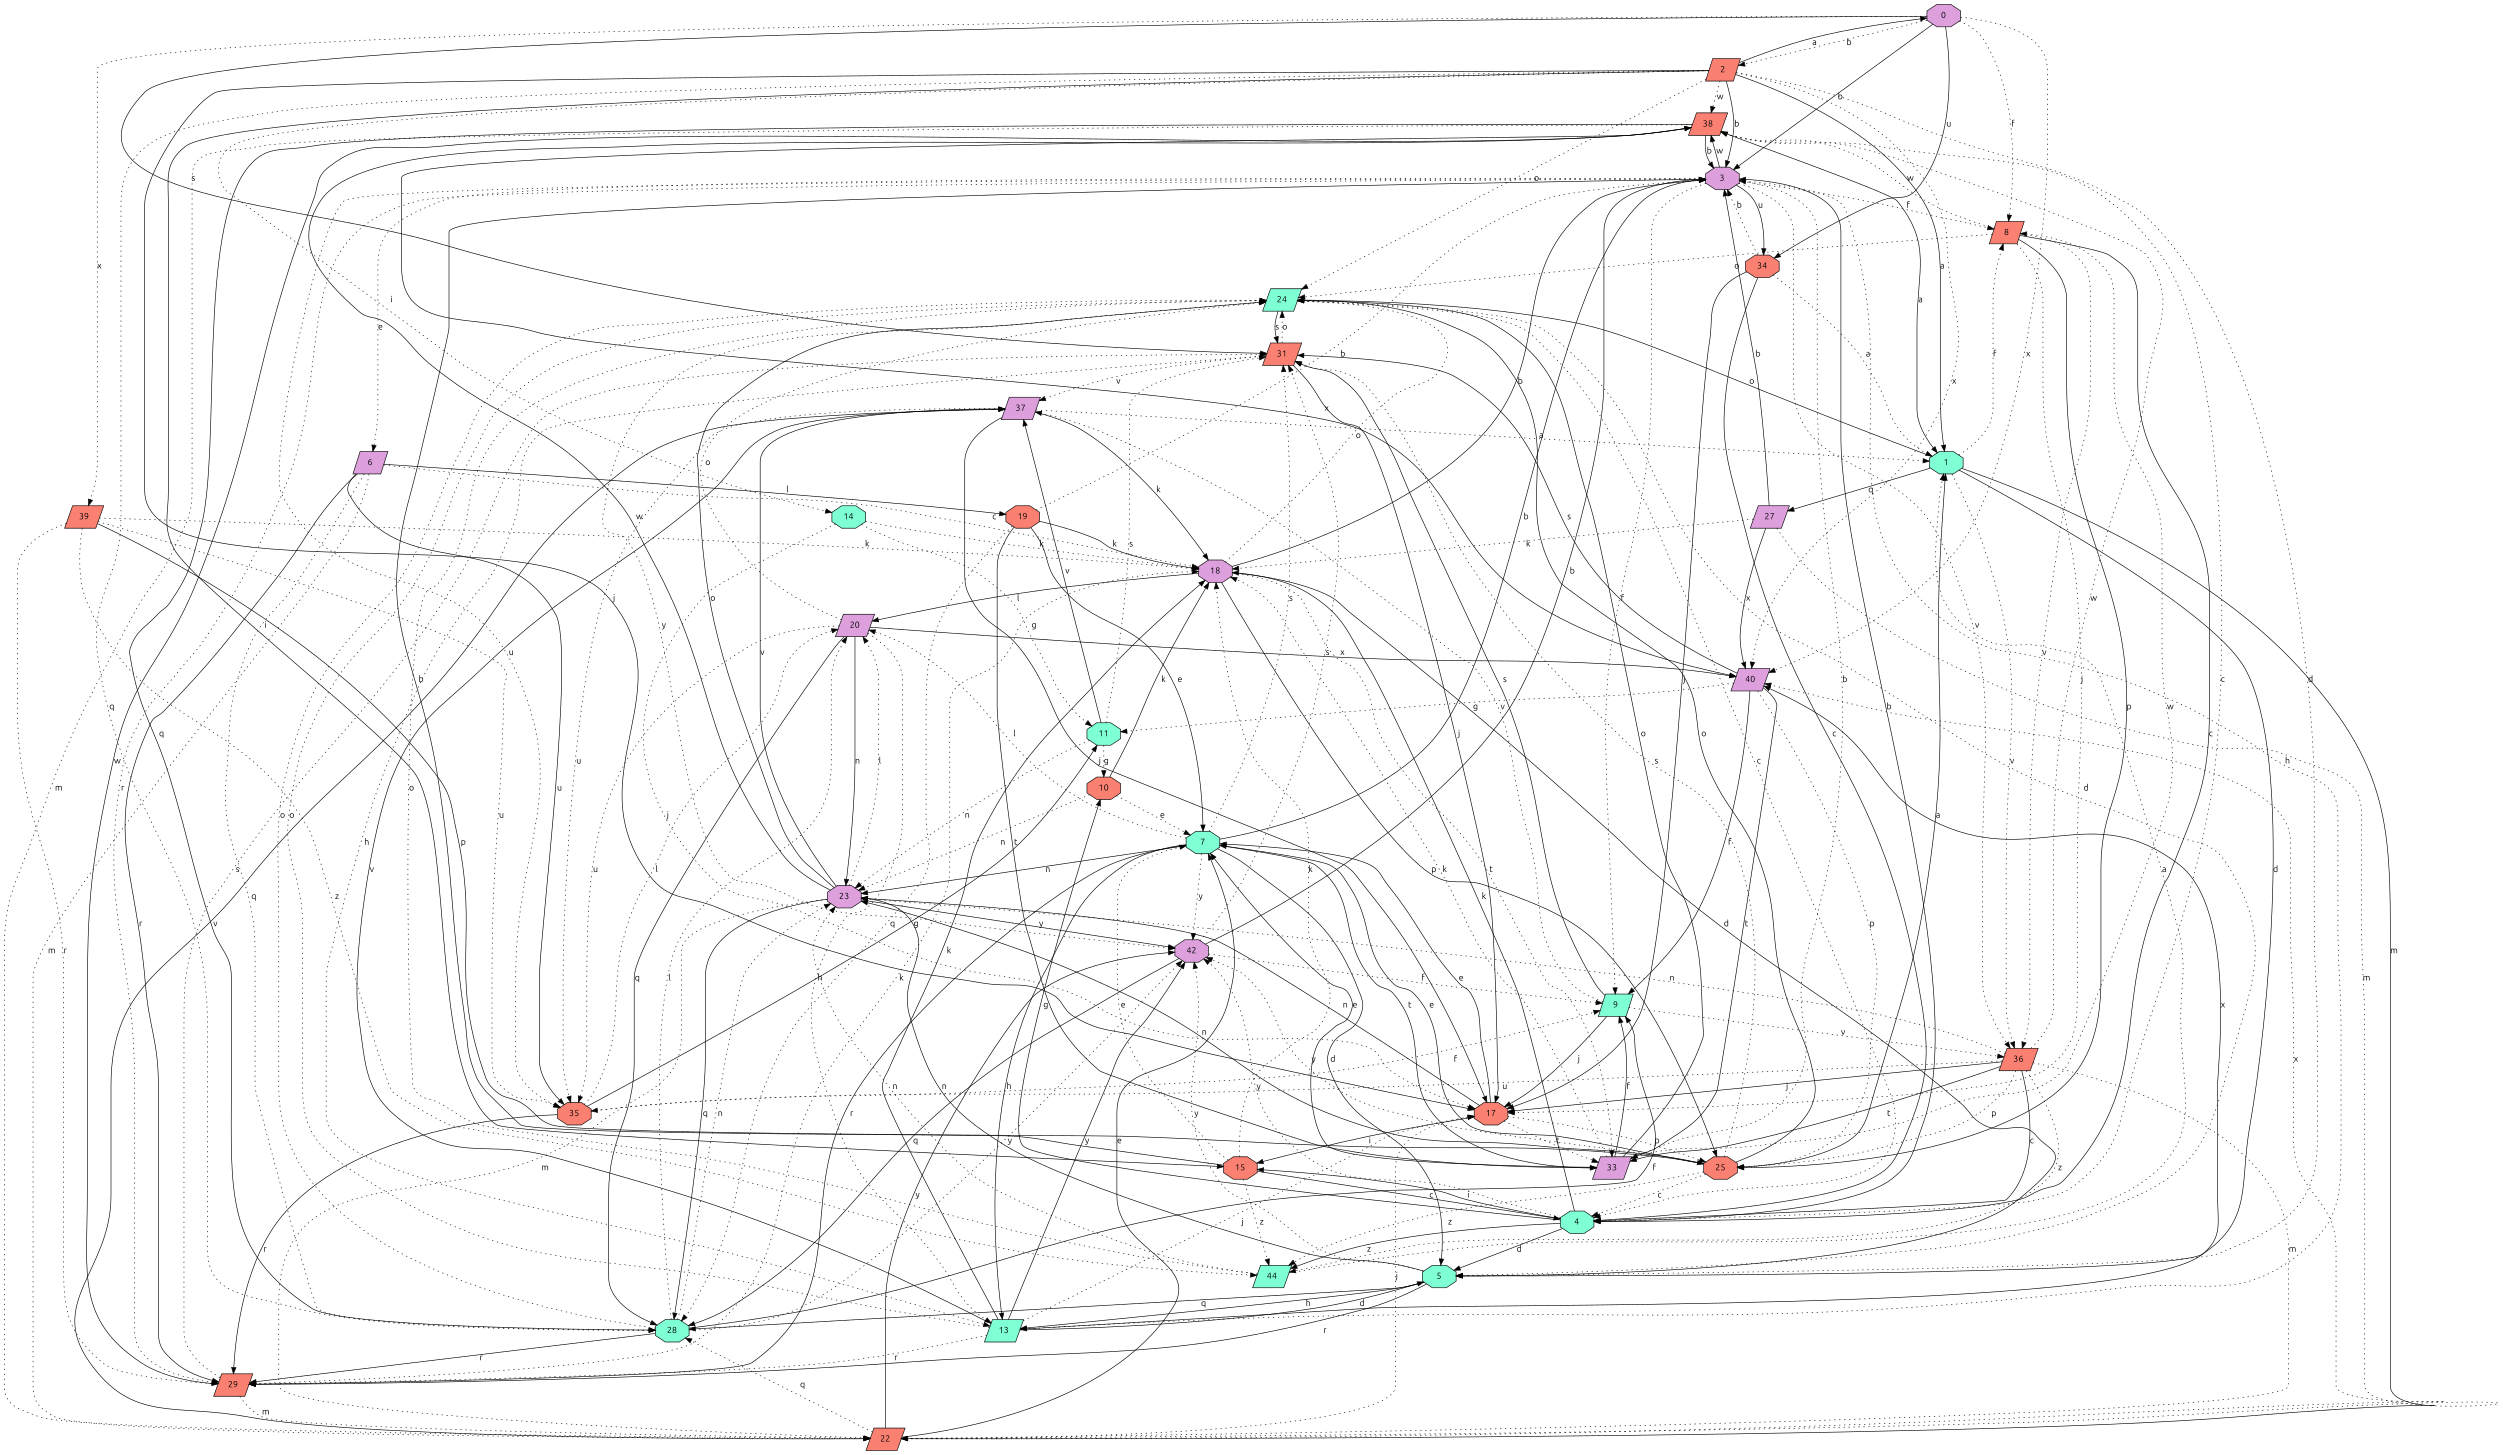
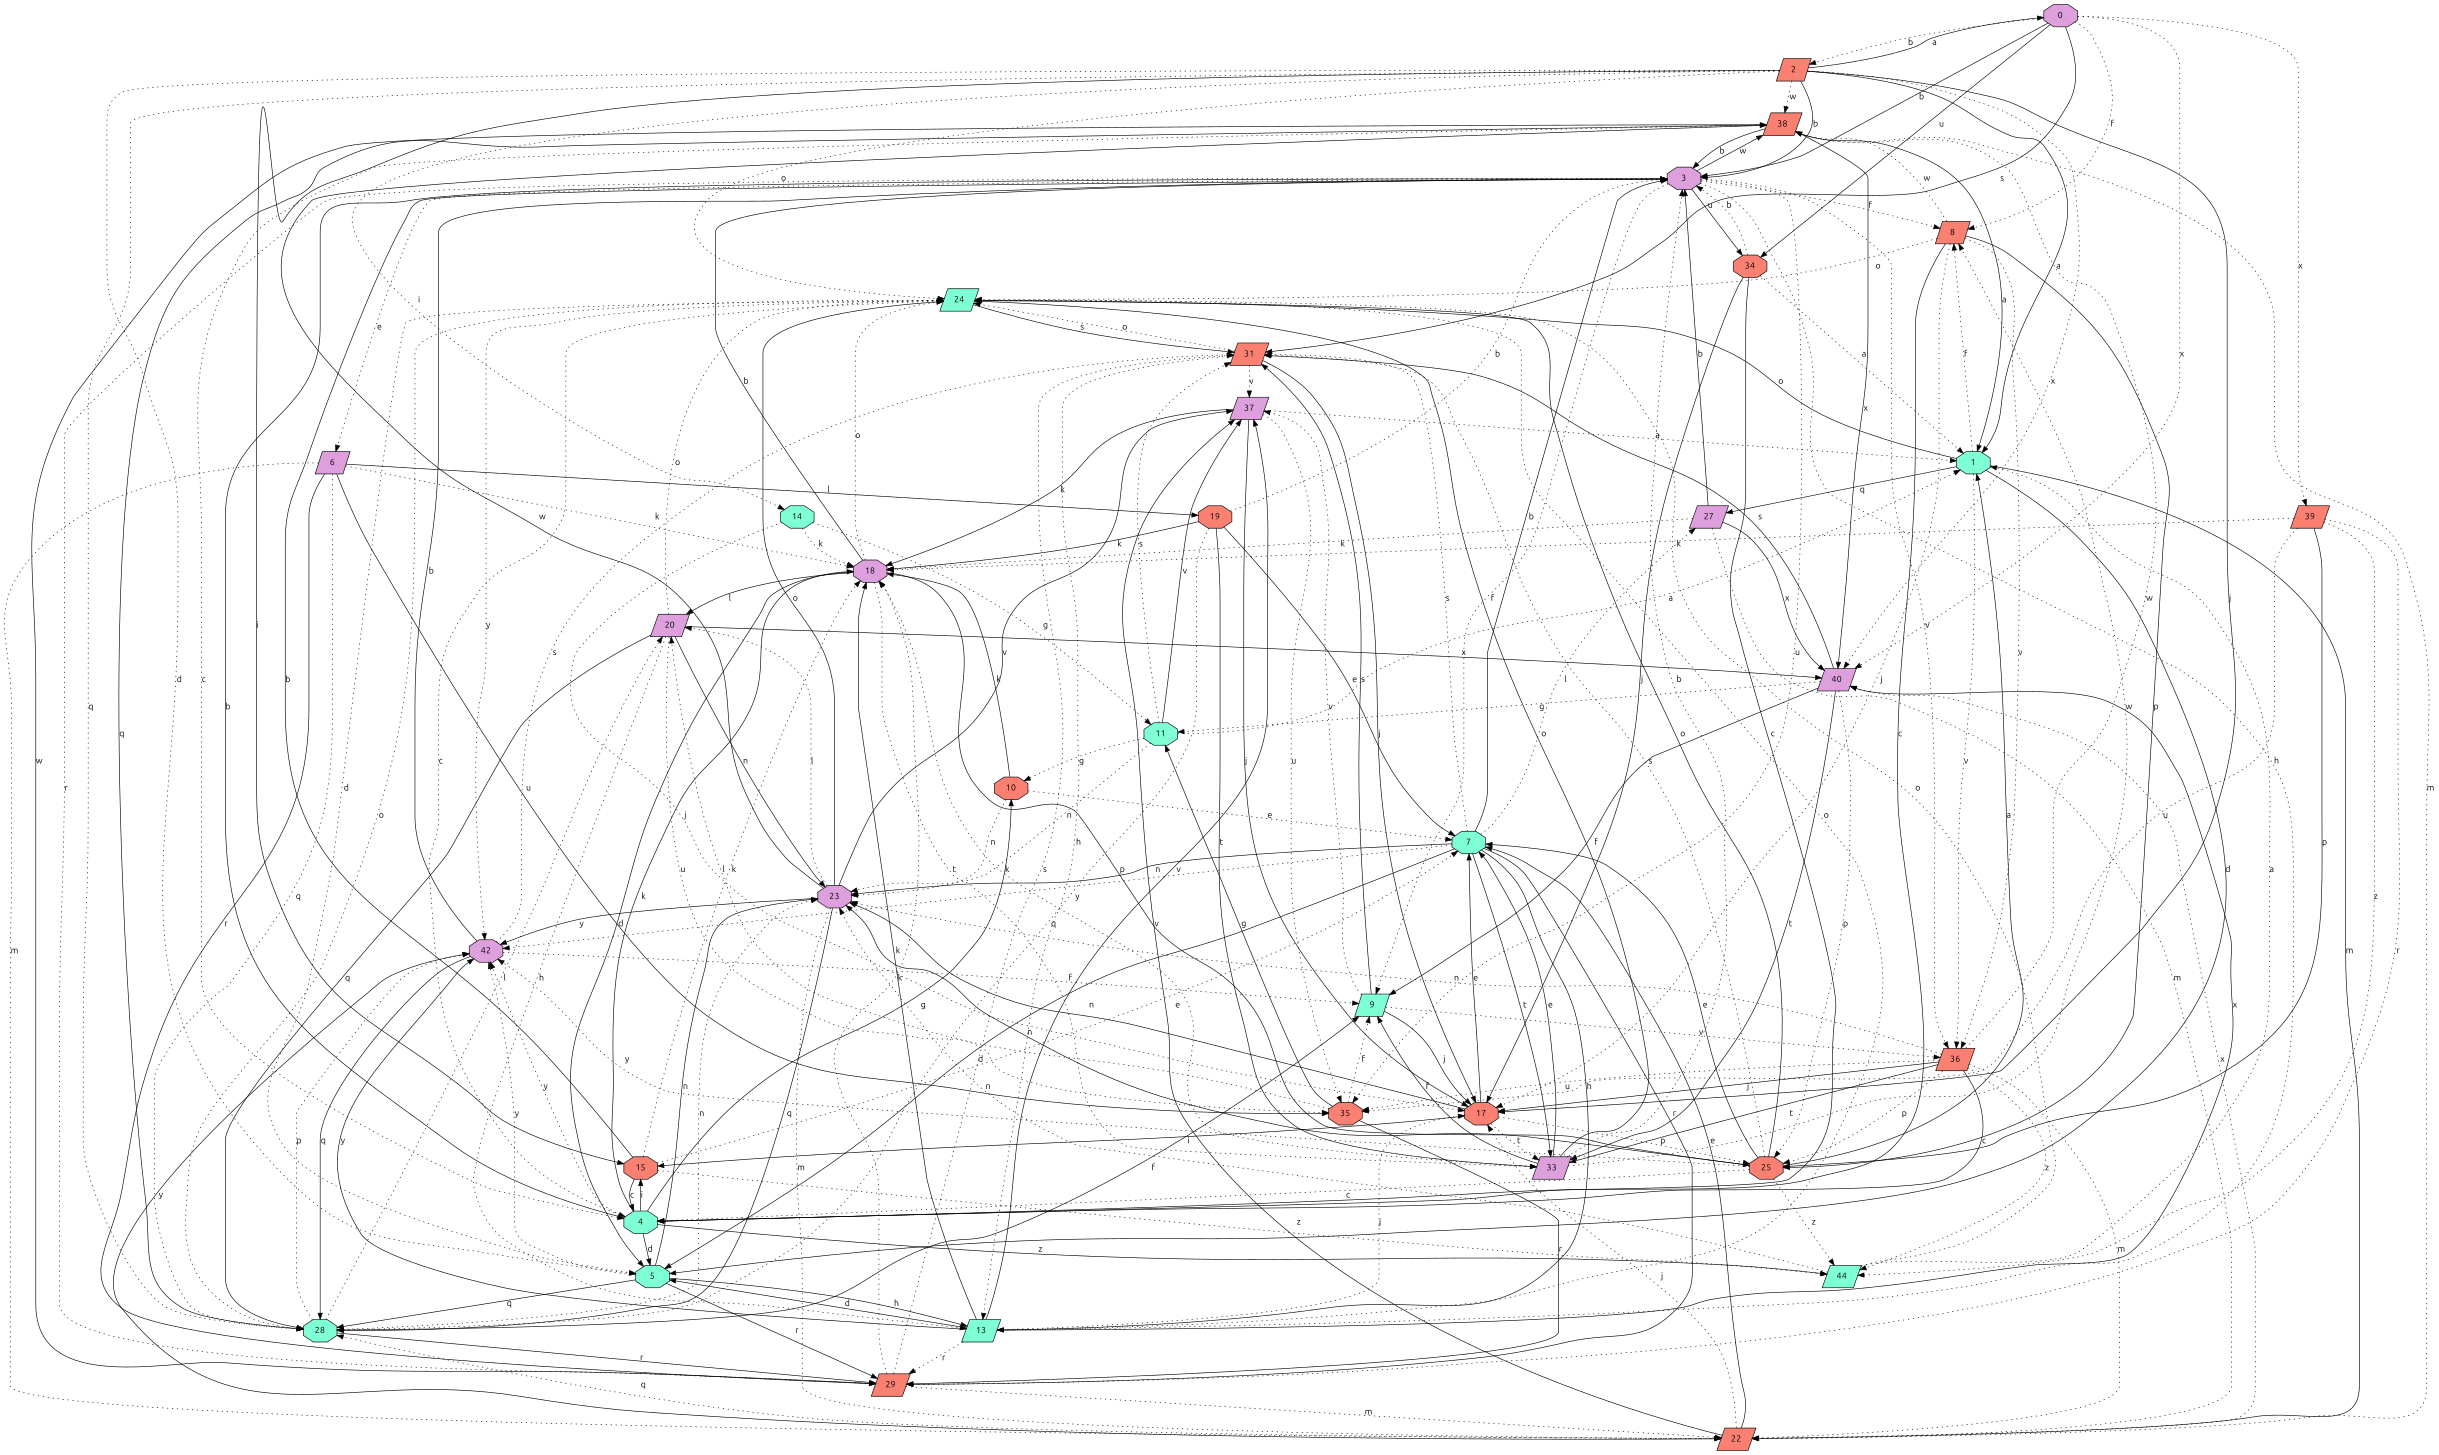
  strict digraph {
    fontname=Ubuntu
    node [fillcolor=salmon fontname=Ubuntu shape=octagon style=filled]
    edge [fontname=Ubuntu style=dotted]
    0 [fillcolor=plum]
    2 [shape=parallelogram]
    3 [fillcolor=plum]
    8 [shape=parallelogram]
    31 [shape=parallelogram]
    34
    39 [shape=parallelogram]
    40 [fillcolor=plum shape=parallelogram]
    1 [fillcolor=aquamarine]
    5 [fillcolor=aquamarine]
    24 [fillcolor=aquamarine shape=parallelogram]
    14 [fillcolor=aquamarine]
    15
    17
    28 [fillcolor=aquamarine]
    38 [shape=parallelogram]
    29 [shape=parallelogram]
    36 [shape=parallelogram]
    6 [fillcolor=plum shape=parallelogram]
    9 [fillcolor=aquamarine shape=parallelogram]
    13 [fillcolor=aquamarine shape=parallelogram]
    35
    4 [fillcolor=aquamarine]
    25
    22 [shape=parallelogram]
    18 [fillcolor=plum]
    37 [fillcolor=plum shape=parallelogram]
    44 [fillcolor=aquamarine shape=parallelogram]
    33 [fillcolor=plum shape=parallelogram]
    11 [fillcolor=aquamarine]
    27 [fillcolor=plum shape=parallelogram]
    42 [fillcolor=plum]
    23 [fillcolor=plum]
    7 [fillcolor=aquamarine]
    20 [fillcolor=plum shape=parallelogram]
    19
    10
    0 -> 2 [label=b]
    0 -> 3 [label=b style=solid]
    0 -> 8 [label=f]
    0 -> 31 [label=s style=solid]
    0 -> 34 [label=u style=solid]
    0 -> 39 [label=x]
    0 -> 40 [label=x]
    2 -> 0 [label=a style=solid]
    2 -> 3 [label=b style=solid]
    2 -> 40 [label=x]
    2 -> 1 [label=a style=solid]
    2 -> 5 [label=d]
    2 -> 24 [label=o]
    2 -> 14 [label=i]
    2 -> 15 [label=i style=solid]
    2 -> 17 [label=j style=solid]
    2 -> 28 [label=q]
    2 -> 38 [label=w]
    3 -> 8 [label=f]
    3 -> 34 [label=u style=solid]
    3 -> 38 [label=w style=solid]
    3 -> 29 [label=r]
    3 -> 36 [label=v]
    3 -> 6 [label=e]
    3 -> 9 [label=f]
    3 -> 13 [label=h]
    3 -> 35 [label=u]
    8 -> 24 [label=o]
    8 -> 17 [label=j]
    8 -> 38 [label=w]
    8 -> 36 [label=v]
    8 -> 4 [label=c style=solid]
    8 -> 25 [label=p style=solid]
    31 -> 24 [label=o]
    31 -> 17 [label=j style=solid]
    31 -> 13 [label=h]
    31 -> 37 [label=v]
    34 -> 3 [label=b]
    34 -> 1 [label=a]
    34 -> 17 [label=j style=solid]
    34 -> 4 [label=c style=solid]
    39 -> 29 [label=r]
    39 -> 35 [label=u]
    39 -> 25 [label=p style=solid]
    39 -> 18 [label=k]
    39 -> 44 [label=z]
    40 -> 31 [label=s style=solid]
    40 -> 9 [label=f style=solid]
    40 -> 25 [label=p]
    40 -> 33 [label=t style=solid]
    40 -> 11 [label=g]
    1 -> 8 [label=f]
    1 -> 5 [label=d style=solid]
    1 -> 24 [label=o style=solid]
    1 -> 36 [label=v]
    1 -> 22 [label=m style=solid]
    1 -> 27 [label=q style=solid]
    5 -> 28 [label=q style=solid]
    5 -> 29 [label=r style=solid]
    5 -> 13 [label=h style=solid]
    5 -> 42 [label=y]
    5 -> 23 [label=n style=solid]
    24 -> 31 [label=s style=solid]
    24 -> 5 [label=d]
    24 -> 4 [label=c]
    24 -> 42 [label=y]
    14 -> 17 [label=j]
    14 -> 18 [label=k]
    14 -> 11 [label=g]
    15 -> 3 [label=b style=solid]
    15 -> 4 [label=c style=solid]
    15 -> 18 [label=k]
    15 -> 44 [label=z]
    15 -> 7 [label=e]
    17 -> 15 [label=i style=solid]
    17 -> 25 [label=p]
    17 -> 33 [label=t]
    17 -> 23 [label=n style=solid]
    17 -> 7 [label=e style=solid]
    28 -> 24 [label=o]
    28 -> 29 [label=r style=solid]
    28 -> 9 [label=f style=solid]
-   28 -> 42 [label=y]
+   28 -> 42 [label=p]
    28 -> 23 [label=n]
    28 -> 20 [label=l]
    38 -> 3 [label=b style=solid]
    38 -> 40 [label=x style=solid]
    38 -> 1 [label=a style=solid]
    38 -> 28 [label=q style=solid]
    38 -> 4 [label=c]
    38 -> 22 [label=m]
    29 -> 31 [label=s]
    29 -> 38 [label=w style=solid]
    29 -> 22 [label=m]
    29 -> 18 [label=k]
    36 -> 17 [label=j style=solid]
    36 -> 38 [label=w]
    36 -> 35 [label=u]
    36 -> 4 [label=c style=solid]
    36 -> 25 [label=p]
    36 -> 22 [label=m]
    36 -> 44 [label=z]
    36 -> 33 [label=t style=solid]
    36 -> 23 [label=n]
    6 -> 28 [label=q]
    6 -> 29 [label=r style=solid]
    6 -> 35 [label=u style=solid]
    6 -> 22 [label=m]
-   6 -> 18 [label=c]
+   6 -> 18 [label=k]
    6 -> 19 [label=l style=solid]
    9 -> 31 [label=s style=solid]
    9 -> 17 [label=j style=solid]
    9 -> 36 [label=v]
    9 -> 37 [label=v]
    13 -> 40 [label=x style=solid]
    13 -> 5 [label=d style=solid]
    13 -> 24 [label=o]
    13 -> 17 [label=j]
    13 -> 29 [label=r]
    13 -> 18 [label=k style=solid]
    13 -> 37 [label=v style=solid]
    13 -> 42 [label=y style=solid]
    35 -> 29 [label=r style=solid]
    35 -> 9 [label=f]
    35 -> 11 [label=g style=solid]
    35 -> 20 [label=l]
    4 -> 3 [label=b style=solid]
    4 -> 5 [label=d style=solid]
    4 -> 15 [label=i style=solid]
    4 -> 18 [label=k style=solid]
    4 -> 44 [label=z style=solid]
    4 -> 42 [label=y]
    4 -> 10 [label=g style=solid]
    25 -> 31 [label=s]
    25 -> 1 [label=a style=solid]
    25 -> 24 [label=o style=solid]
    25 -> 4 [label=c]
    25 -> 44 [label=z]
    25 -> 42 [label=y]
    25 -> 23 [label=n style=solid]
    25 -> 7 [label=e style=solid]
    22 -> 40 [label=x]
    22 -> 17 [label=j]
    22 -> 28 [label=q]
    22 -> 37 [label=v style=solid]
    22 -> 42 [label=y style=solid]
    22 -> 7 [label=e style=solid]
    18 -> 3 [label=b style=solid]
    18 -> 5 [label=d style=solid]
    18 -> 24 [label=o]
    18 -> 25 [label=p style=solid]
    18 -> 33 [label=t]
    18 -> 20 [label=l style=solid]
    37 -> 1 [label=a]
    37 -> 17 [label=j style=solid]
    37 -> 35 [label=u]
    37 -> 18 [label=k style=solid]
    44 -> 1 [label=a]
    44 -> 24 [label=o]
    44 -> 23 [label=n]
    33 -> 3 [label=b]
    33 -> 8 [label=w]
    33 -> 24 [label=o style=solid]
    33 -> 9 [label=f style=solid]
    33 -> 18 [label=k]
    33 -> 7 [label=e style=solid]
    11 -> 31 [label=s]
+   11 -> 1 [label=a]
    11 -> 37 [label=v style=solid]
    11 -> 23 [label=n]
    11 -> 10 [label=g]
    27 -> 3 [label=b style=solid]
    27 -> 40 [label=x style=solid]
    27 -> 22 [label=m]
    27 -> 18 [label=k]
    42 -> 3 [label=b style=solid]
    42 -> 31 [label=s]
    42 -> 28 [label=q style=solid]
    42 -> 9 [label=f]
    23 -> 24 [label=o style=solid]
    23 -> 28 [label=q style=solid]
    23 -> 38 [label=w style=solid]
    23 -> 22 [label=m]
    23 -> 37 [label=v style=solid]
    23 -> 42 [label=y style=solid]
    23 -> 20 [label=l]
    7 -> 3 [label=b style=solid]
    7 -> 31 [label=s]
    7 -> 5 [label=d style=solid]
    7 -> 29 [label=r style=solid]
    7 -> 13 [label=h style=solid]
    7 -> 33 [label=t style=solid]
    7 -> 42 [label=y]
    7 -> 23 [label=n style=solid]
-   7 -> 20 [label=l]
+   7 -> 27 [label=l]
    20 -> 40 [label=x style=solid]
    20 -> 24 [label=o]
    20 -> 28 [label=q style=solid]
    20 -> 13 [label=h]
    20 -> 35 [label=u]
    20 -> 23 [label=n style=solid]
    19 -> 3 [label=b]
    19 -> 28 [label=q]
    19 -> 18 [label=k style=solid]
    19 -> 33 [label=t style=solid]
    19 -> 7 [label=e style=solid]
    10 -> 18 [label=k style=solid]
    10 -> 23 [label=n]
    10 -> 7 [label=e]
  }
